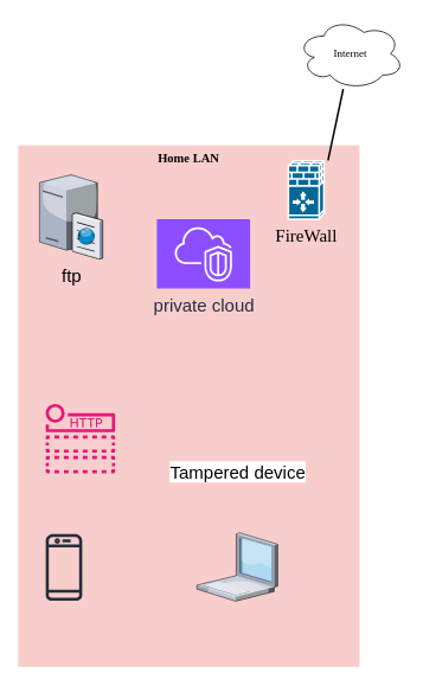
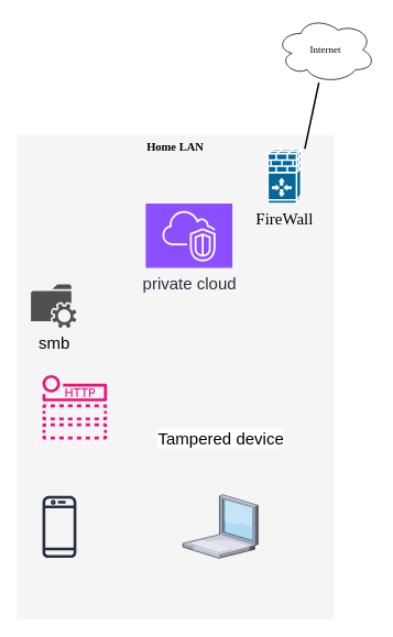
  <mxCell id="0" />
  <mxCell id="1" parent="0" />
- <mxCell id="2" value="Home LAN" style="whiteSpace=wrap;html=1;rounded=0;shadow=0;comic=0;strokeWidth=1;fontFamily=Verdana;fontSize=14;fillColor=#f8cecc;strokeColor=none;fontStyle=1;verticalAlign=top;" parent="1" vertex="1"><mxGeometry x="20" y="163" width="384" height="587" as="geometry" /></mxCell>
+ <mxCell id="2" value="Home LAN" style="whiteSpace=wrap;html=1;rounded=0;shadow=0;comic=0;strokeWidth=1;fontFamily=Verdana;fontSize=14;fillColor=#f5f5f5;strokeColor=none;fontStyle=1;verticalAlign=top;" parent="1" vertex="1"><mxGeometry x="20" y="163" width="384" height="587" as="geometry" /></mxCell>
  <mxCell id="3" style="edgeStyle=none;html=1;labelBackgroundColor=none;startFill=0;endArrow=none;endFill=0;strokeWidth=2;fontFamily=Verdana;fontSize=12;" parent="1" source="4" edge="1"><mxGeometry relative="1" as="geometry"><mxPoint x="368.663" y="180" as="targetPoint" /></mxGeometry></mxCell>
  <mxCell id="4" value="Internet" style="ellipse;shape=cloud;whiteSpace=wrap;html=1;rounded=0;shadow=0;comic=0;strokeWidth=1;fontFamily=Verdana;fontSize=12;" parent="1" vertex="1"><mxGeometry x="334" y="20" width="120" height="80" as="geometry" /></mxCell>
  <mxCell id="5" value="FireWall" style="shape=mxgraph.cisco.security.ios_firewall;html=1;dashed=0;fillColor=#036897;strokeColor=#ffffff;strokeWidth=2;verticalLabelPosition=bottom;verticalAlign=top;rounded=0;shadow=0;comic=0;fontFamily=Verdana;fontSize=20;" vertex="1" parent="1"><mxGeometry x="324" y="180" width="40" height="66" as="geometry" /></mxCell>
  <mxCell id="6" value="" style="verticalLabelPosition=bottom;sketch=0;aspect=fixed;html=1;verticalAlign=top;strokeColor=none;align=center;outlineConnect=0;shape=mxgraph.citrix.laptop_1;" vertex="1" parent="1"><mxGeometry x="221" y="599" width="91" height="77" as="geometry" /></mxCell>
- <mxCell id="7" value="ftp" style="verticalLabelPosition=bottom;sketch=0;aspect=fixed;html=1;verticalAlign=top;strokeColor=none;align=center;outlineConnect=0;shape=mxgraph.citrix.ftp_server;fontSize=20;" vertex="1" parent="1"><mxGeometry x="44" y="194" width="71" height="97" as="geometry" /></mxCell>
  <mxCell id="8" value="private cloud" style="sketch=0;points=[[0,0,0],[0.25,0,0],[0.5,0,0],[0.75,0,0],[1,0,0],[0,1,0],[0.25,1,0],[0.5,1,0],[0.75,1,0],[1,1,0],[0,0.25,0],[0,0.5,0],[0,0.75,0],[1,0.25,0],[1,0.5,0],[1,0.75,0]];outlineConnect=0;fontColor=#232F3E;fillColor=#8C4FFF;strokeColor=#ffffff;dashed=0;verticalLabelPosition=bottom;verticalAlign=top;align=center;html=1;fontSize=20;fontStyle=0;aspect=fixed;shape=mxgraph.aws4.resourceIcon;resIcon=mxgraph.aws4.vpc;" vertex="1" parent="1"><mxGeometry x="176" y="246" width="105" height="78" as="geometry" /></mxCell>
  <mxCell id="9" value="" style="sketch=0;outlineConnect=0;fontColor=#232F3E;gradientColor=none;fillColor=#E7157B;strokeColor=none;dashed=0;verticalLabelPosition=bottom;verticalAlign=top;align=center;html=1;fontSize=12;fontStyle=0;aspect=fixed;pointerEvents=1;shape=mxgraph.aws4.http_notification;" vertex="1" parent="1"><mxGeometry x="51" y="454" width="78" height="78" as="geometry" /></mxCell>
  <mxCell id="10" value="" style="sketch=0;outlineConnect=0;fontColor=#232F3E;gradientColor=none;fillColor=#232F3D;strokeColor=none;dashed=0;verticalLabelPosition=bottom;verticalAlign=top;align=center;html=1;fontSize=12;fontStyle=0;aspect=fixed;pointerEvents=1;shape=mxgraph.aws4.mobile_client;" vertex="1" parent="1"><mxGeometry x="51" y="599" width="41" height="78" as="geometry" /></mxCell>
  <mxCell id="11" value="&lt;font style=&quot;font-size: 20px;&quot;&gt;Tampered device&lt;/font&gt;" style="shape=image;html=1;verticalAlign=top;verticalLabelPosition=bottom;labelBackgroundColor=#ffffff;imageAspect=0;aspect=fixed;image=https://cdn0.iconfinder.com/data/icons/kameleon-free-pack-rounded/110/Hacker-128.png;imageBackground=none;" vertex="1" parent="1"><mxGeometry x="202.5" y="384" width="128" height="128" as="geometry" /></mxCell>
+ <mxCell id="12" value="smb" style="sketch=0;pointerEvents=1;shadow=0;dashed=0;html=1;strokeColor=none;fillColor=#505050;labelPosition=center;verticalLabelPosition=bottom;verticalAlign=top;outlineConnect=0;align=center;shape=mxgraph.office.services.network_file_share_service;fontSize=20;" vertex="1" parent="1"><mxGeometry x="37" y="344" width="55" height="53" as="geometry" /></mxCell>
  <mxCell id="13" style="edgeStyle=orthogonalEdgeStyle;rounded=0;orthogonalLoop=1;jettySize=auto;html=1;exitX=0.5;exitY=1;exitDx=0;exitDy=0;exitPerimeter=0;fontSize=20;" edge="1" parent="1" source="8" target="8"><mxGeometry relative="1" as="geometry" /></mxCell>
